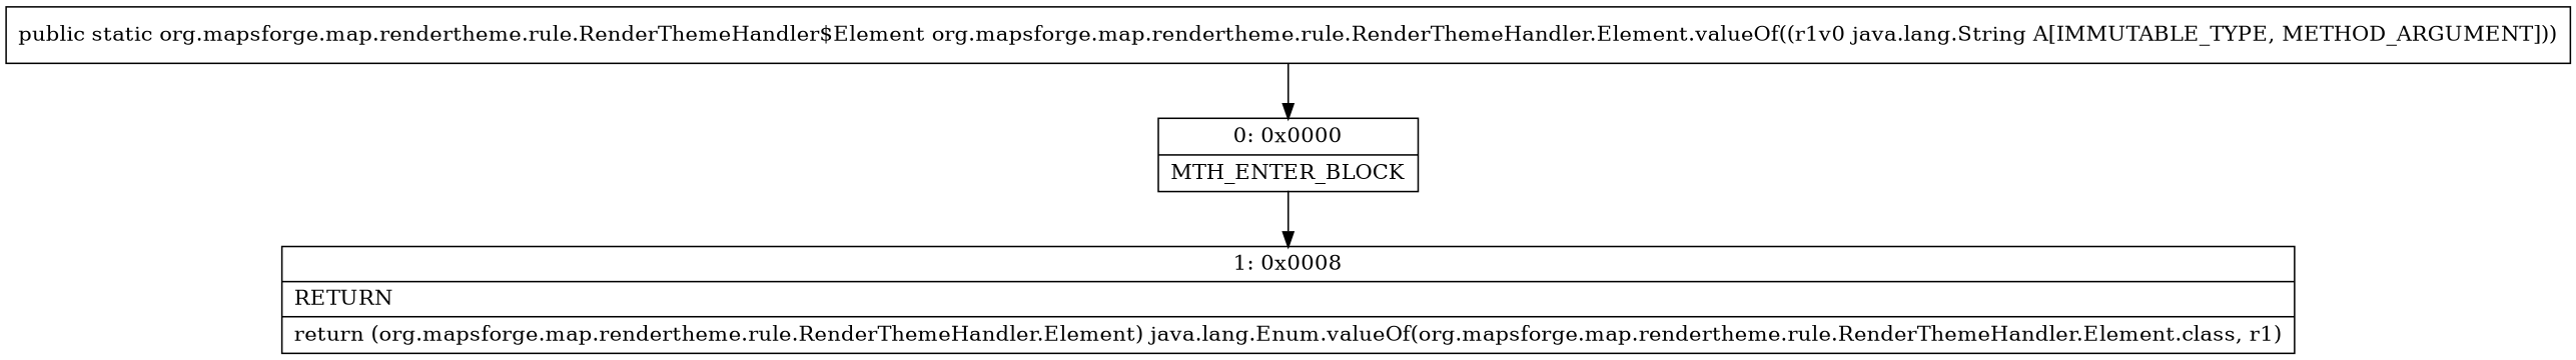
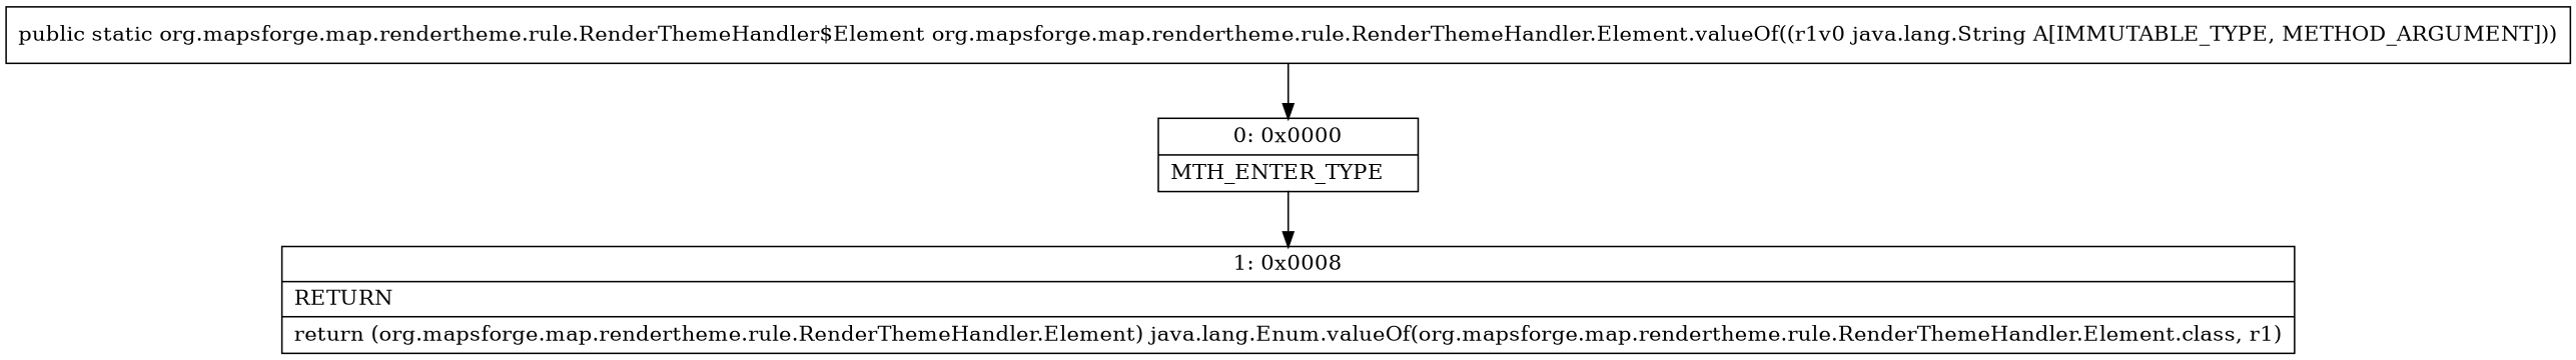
  digraph {
    node [shape=record]
-   n1 [label="{0\:\ 0x0000|MTH_ENTER_BLOCK\l}"]
+   n1 [label="{0\:\ 0x0000|MTH_ENTER_TYPE\l}"]
    n2 [label="{1\:\ 0x0008|RETURN\l|return (org.mapsforge.map.rendertheme.rule.RenderThemeHandler.Element) java.lang.Enum.valueOf(org.mapsforge.map.rendertheme.rule.RenderThemeHandler.Element.class, r1)\l}"]
    n3 [label="{public static org.mapsforge.map.rendertheme.rule.RenderThemeHandler$Element org.mapsforge.map.rendertheme.rule.RenderThemeHandler.Element.valueOf((r1v0 java.lang.String A[IMMUTABLE_TYPE, METHOD_ARGUMENT])) }"]
    n1 -> n2
    n3 -> n1
  }
